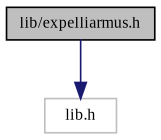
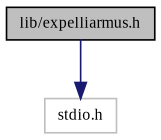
  digraph {
    fontname="Liberation Serif"
    node [fontname="Liberation Serif" fontsize=10 shape=record style=filled]
    n1 [color=black fillcolor=grey75 fontcolor=black height=0.2 label="lib/expelliarmus.h" width=0.4]
-   n2 [color=grey75 fillcolor=white height=0.2 label="lib.h" width=0.4]
+   n2 [color=grey75 fillcolor=white height=0.2 label="stdio.h" width=0.4]
    n1 -> n2 [color=midnightblue fontname="Liberation Serif" fontsize=10 labelfontname=Helvetica labelfontsize=10 style=solid]
  }
